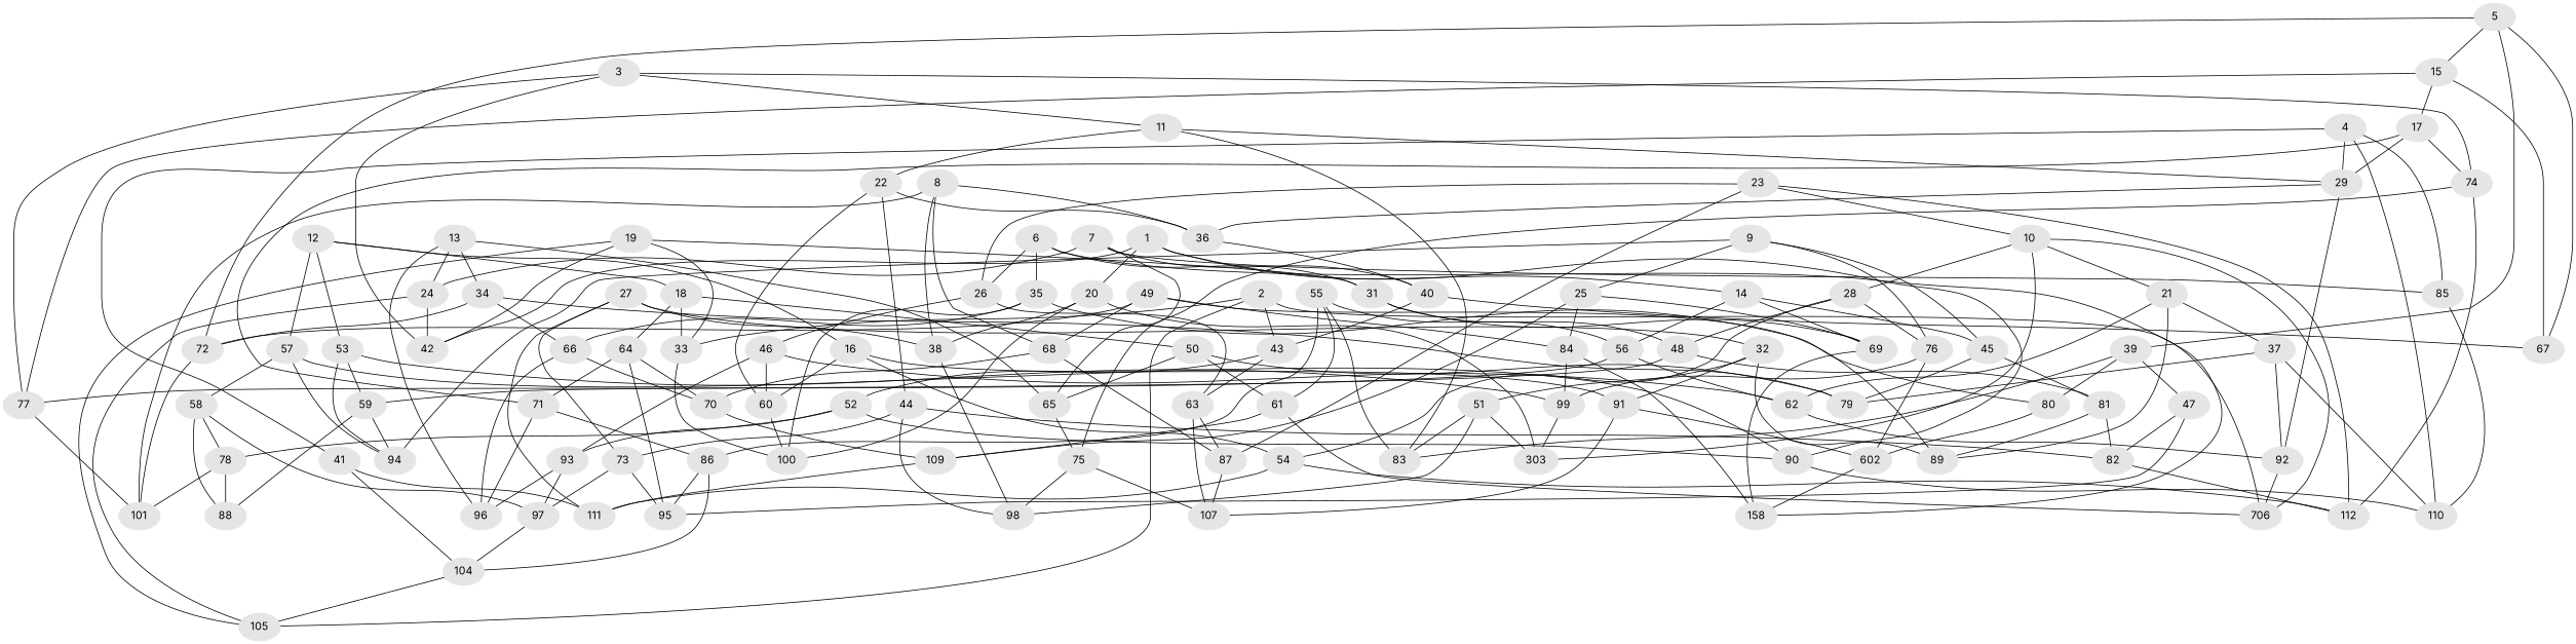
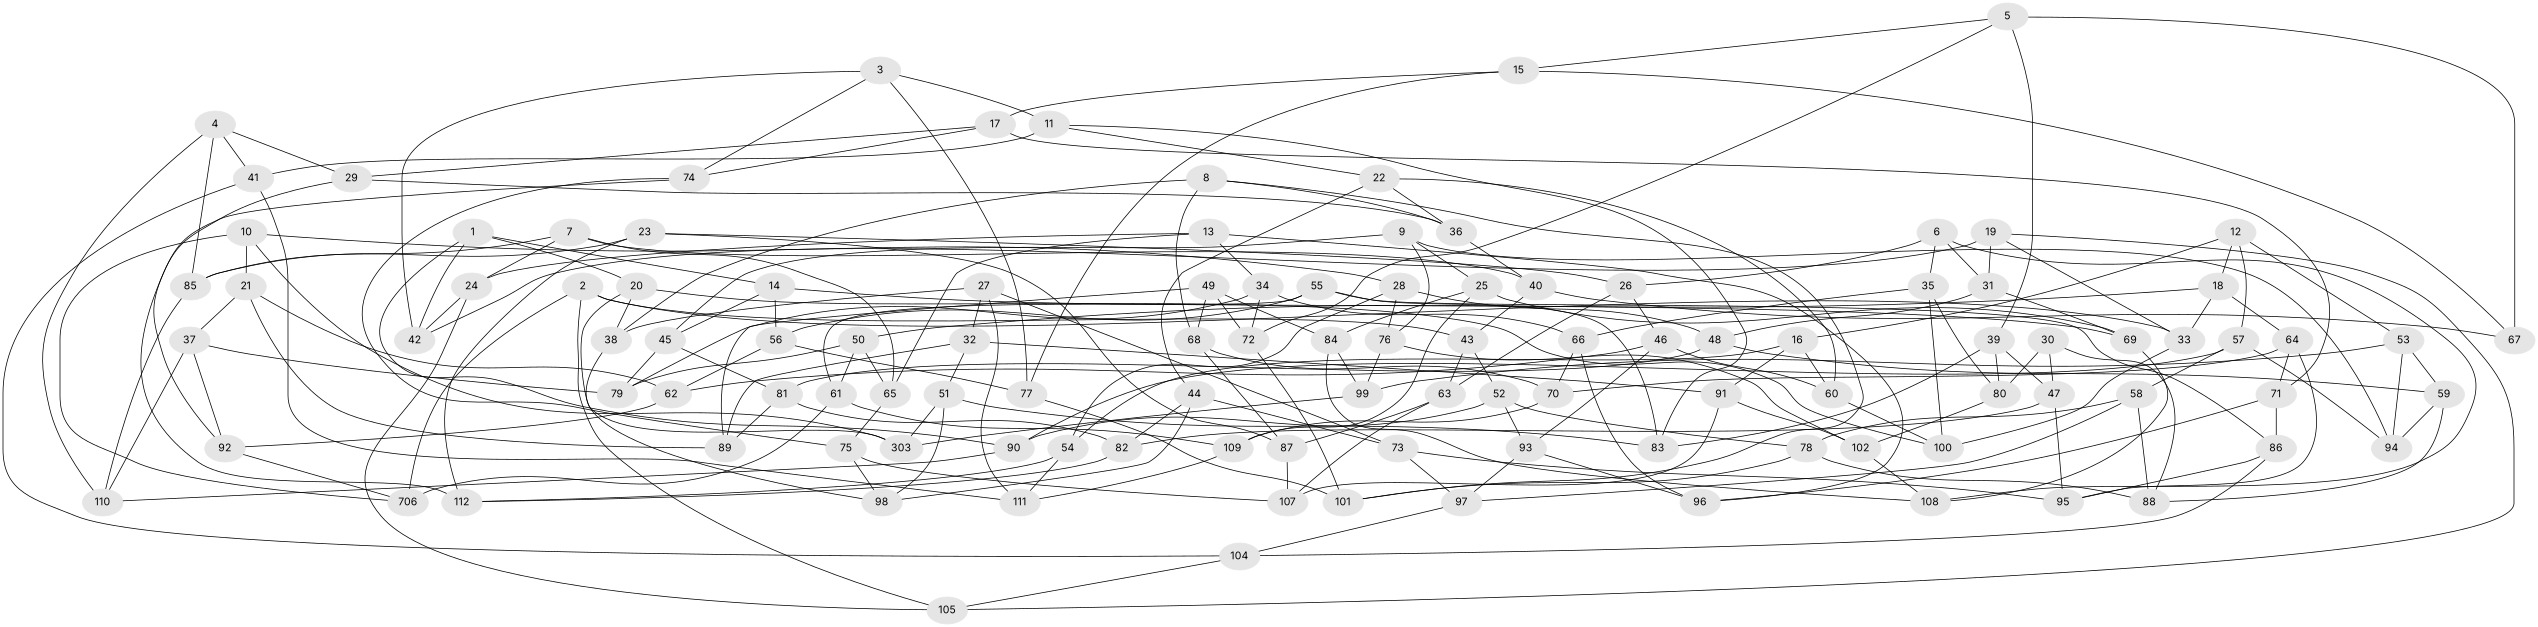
  graph {
    fontname=Inter
    node [color=gray90 fontname=Inter style=filled]
    edge [fontname=Inter]
    1
    14
    20
    42
    90
    45
    56
    69
    38
    n10 [label=303]
    100
    110
    2
    33
    43
    105
    n17 [label=706]
    63
    52
    3
    11
    74
    77
    41
    22
    83
    112
    75
    101
    4
    29
    85
    36
    92
    111
    104
    5
    15
    39
    67
    72
    17
    47
    80
    6
    26
    31
    35
-   108 [label=158]
+   108
    46
    48
    66
    7
    24
    40
    65
    8
    68
    98
    87
    70
    9
    25
    76
    94
    84
    109
    79
    81
    99
-   102 [label=602]
+   102
    10
    21
    28
    37
    62
    89
    54
    60
    44
    12
    16
    18
    53
    57
    91
    50
    64
    59
    58
    13
    34
    96
    71
    107
    86
    61
    95
    19
    73
    82
    23
    93
    27
    32
    51
    97
+   30
    88
    78
    49
    55
    1 -- 14
    1 -- 20
    1 -- 42
    1 -- 90
    14 -- 45
    14 -- 56
    14 -- 69
    20 -- 38
    20 -- n10
    20 -- 100
    90 -- 110
    45 -- 79
    45 -- 81
    56 -- 77
    56 -- 62
    69 -- 108
    38 -- 98
    2 -- 33
    2 -- 43
    2 -- 105
    2 -- n17
    33 -- 100
    43 -- 63
    43 -- 52
    63 -- 87
    63 -- 107
    52 -- 90
    52 -- 93
    52 -- 78
    3 -- 42
    3 -- 11
    3 -- 74
    3 -- 77
-   11 -- 29
+   11 -- 41
    11 -- 22
    11 -- 83
    74 -- 112
    74 -- 75
    77 -- 101
    41 -- 111
    41 -- 104
    22 -- 36
    22 -- 60
    22 -- 44
    75 -- 98
    75 -- 107
    4 -- 110
    4 -- 41
    4 -- 29
    4 -- 85
    29 -- 36
    29 -- 92
    85 -- 110
    36 -- 40
    92 -- n17
    104 -- 105
    5 -- 15
    5 -- 39
    5 -- 67
    5 -- 72
    15 -- 77
    15 -- 67
    15 -- 17
    39 -- 83
    39 -- 47
    39 -- 80
    72 -- 101
    17 -- 74
    17 -- 29
    17 -- 71
    47 -- 95
    47 -- 82
    80 -- 102
    6 -- 26
    6 -- 31
    6 -- 35
    6 -- 108
    26 -- 63
    26 -- 46
    31 -- 69
    31 -- 48
    35 -- 100
    35 -- 80
    35 -- 66
    46 -- 62
    46 -- 60
    46 -- 93
    48 -- 81
    48 -- 59
    66 -- 70
    66 -- 96
    7 -- 85
    7 -- 24
    7 -- 40
    7 -- 65
    24 -- 42
    24 -- 105
    40 -- 43
    40 -- 67
    65 -- 75
    8 -- 38
    8 -- 101
    8 -- 36
    8 -- 68
    68 -- 87
    68 -- 70
    87 -- 107
    70 -- 109
    9 -- 45
    9 -- 25
    9 -- 76
    9 -- 94
    25 -- 69
    25 -- 84
    25 -- 109
    76 -- 99
    76 -- 102
    84 -- 108
    84 -- 99
    109 -- 111
    81 -- 89
    81 -- 82
    99 -- n10
    102 -- 108
    10 -- n10
    10 -- n17
    10 -- 21
    10 -- 28
    21 -- 37
    21 -- 62
    21 -- 89
    28 -- 48
    28 -- 76
    28 -- 54
    37 -- 110
    37 -- 92
    37 -- 79
    62 -- 92
    54 -- 112
    54 -- 111
    60 -- 100
    44 -- 98
    44 -- 73
    44 -- 82
    12 -- 16
    12 -- 18
    12 -- 53
    12 -- 57
    16 -- 54
    16 -- 60
    16 -- 91
    18 -- 33
    18 -- 50
    18 -- 64
    53 -- 94
    53 -- 99
    53 -- 59
    57 -- 90
    57 -- 94
    57 -- 58
    91 -- 102
    91 -- 107
    50 -- 65
    50 -- 79
    50 -- 61
    64 -- 70
    64 -- 71
    64 -- 95
    59 -- 94
    59 -- 88
    58 -- 97
    58 -- 88
    58 -- 78
    13 -- 24
    13 -- 65
    13 -- 34
    13 -- 96
    34 -- 72
    34 -- 66
    34 -- 79
    71 -- 96
    71 -- 86
    86 -- 104
    86 -- 95
    61 -- n17
    61 -- 109
    19 -- 42
    19 -- 33
    19 -- 105
    19 -- 31
    73 -- 95
    73 -- 97
    82 -- 112
    23 -- 112
-   23 -- 10
+   23 -- 85
    23 -- 26
    23 -- 87
    93 -- 96
    93 -- 97
    27 -- 38
    27 -- 111
    27 -- 73
    27 -- 32
    32 -- 89
    32 -- 91
    32 -- 51
    51 -- n10
    51 -- 83
    51 -- 98
    97 -- 104
+   30 -- 47
+   30 -- 80
+   30 -- 88
    78 -- 101
    78 -- 88
    49 -- 72
    49 -- 68
    49 -- 84
    49 -- 89
    55 -- 56
    55 -- 83
    55 -- 86
    55 -- 61
  }
